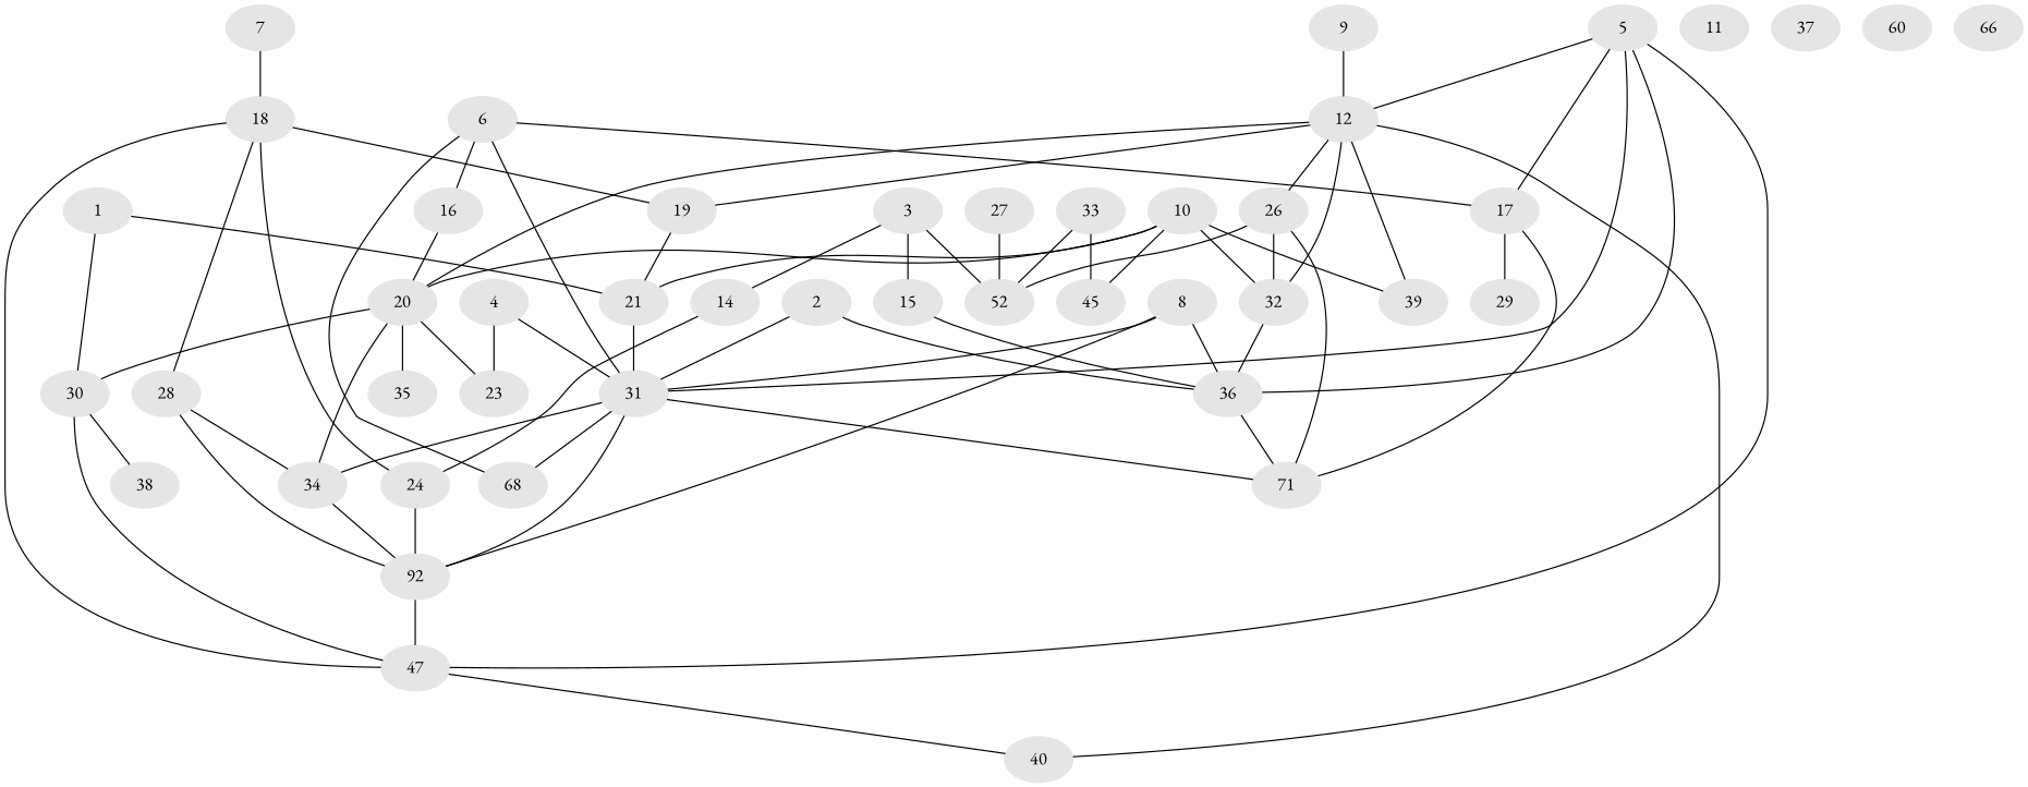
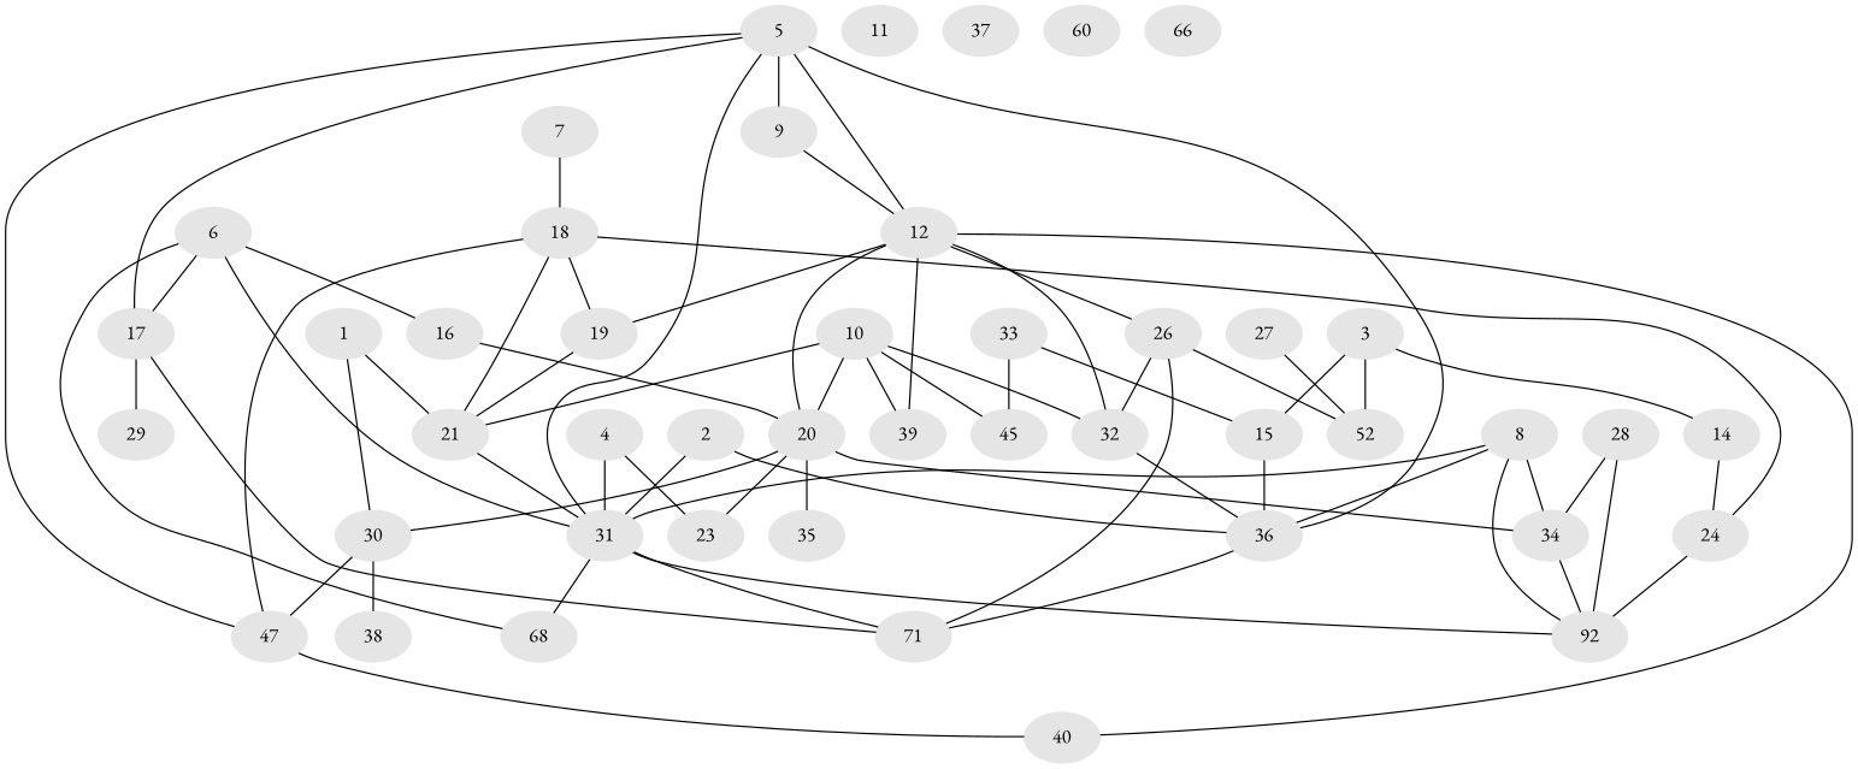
  graph {
    fontname="EB Garamond"
    node [color=gray90 fontname="EB Garamond" style=filled]
    edge [fontname="EB Garamond"]
    21 [super="+53"]
    31 [super="+69"]
    1
    30 [super="+63"]
    47 [super="+62"]
    38
    2 [super="+51"]
    36 [super="+54"]
    68
    n10 [label=92 super="+55"]
    71
    34 [super="+46"]
    3 [super="+48"]
    14 [super="+64"]
    15
    52 [super="+65"]
    24
    23 [super="+56"]
    4
    5 [super="+13"]
    9 [super="+22"]
    12 [super="+67"]
    17 [super="+58"]
    20 [super="+61"]
    32 [super="+70"]
    39
    19
    26 [super="+40"]
    n29 [label=40]
    29
    6 [super="+25"]
    16
    33
    45 [super="+57"]
    18 [super="+59"]
    28
    7
    8 [super="+50"]
    10 [super="+43"]
    35 [super="+41"]
    11
    27
    37
    60
    66
    21 -- 31
    31 -- 68
    31 -- n10
    31 -- 71
-   31 -- 34
+   8 -- 34
    1 -- 21
    1 -- 30
    30 -- 47
    30 -- 38
    47 -- n29
    2 -- 31
    2 -- 36
    36 -- 71
-   n10 -- 47
    34 -- n10
    3 -- 14
    3 -- 15
    3 -- 52
    14 -- 24
    15 -- 36
    24 -- n10 [weight=2]
    4 -- 31
    4 -- 23
    5 -- 31
    5 -- 47
    5 -- 36
+   5 -- 9 [weight=2]
    5 -- 12
    5 -- 17
    9 -- 12
    12 -- 20
    12 -- 32
    12 -- 39
    12 -- 19
    12 -- 26
    12 -- n29
    17 -- 71
    17 -- 29
    20 -- 30
    20 -- 34
    20 -- 23
    20 -- 35
    32 -- 36
    19 -- 21
    26 -- 71
    26 -- 52
    26 -- 32 [weight=2]
    6 -- 31
    6 -- 68
    6 -- 17
    6 -- 16
    16 -- 20
-   33 -- 52
+   33 -- 15
    33 -- 45
    18 -- 47
    18 -- 24
    18 -- 19
-   18 -- 28
+   18 -- 21
    28 -- n10
    28 -- 34
    7 -- 18
    8 -- 31
    8 -- 36
    8 -- n10
    10 -- 21
    10 -- 20
    10 -- 32
    10 -- 39
    10 -- 45
    27 -- 52
  }
